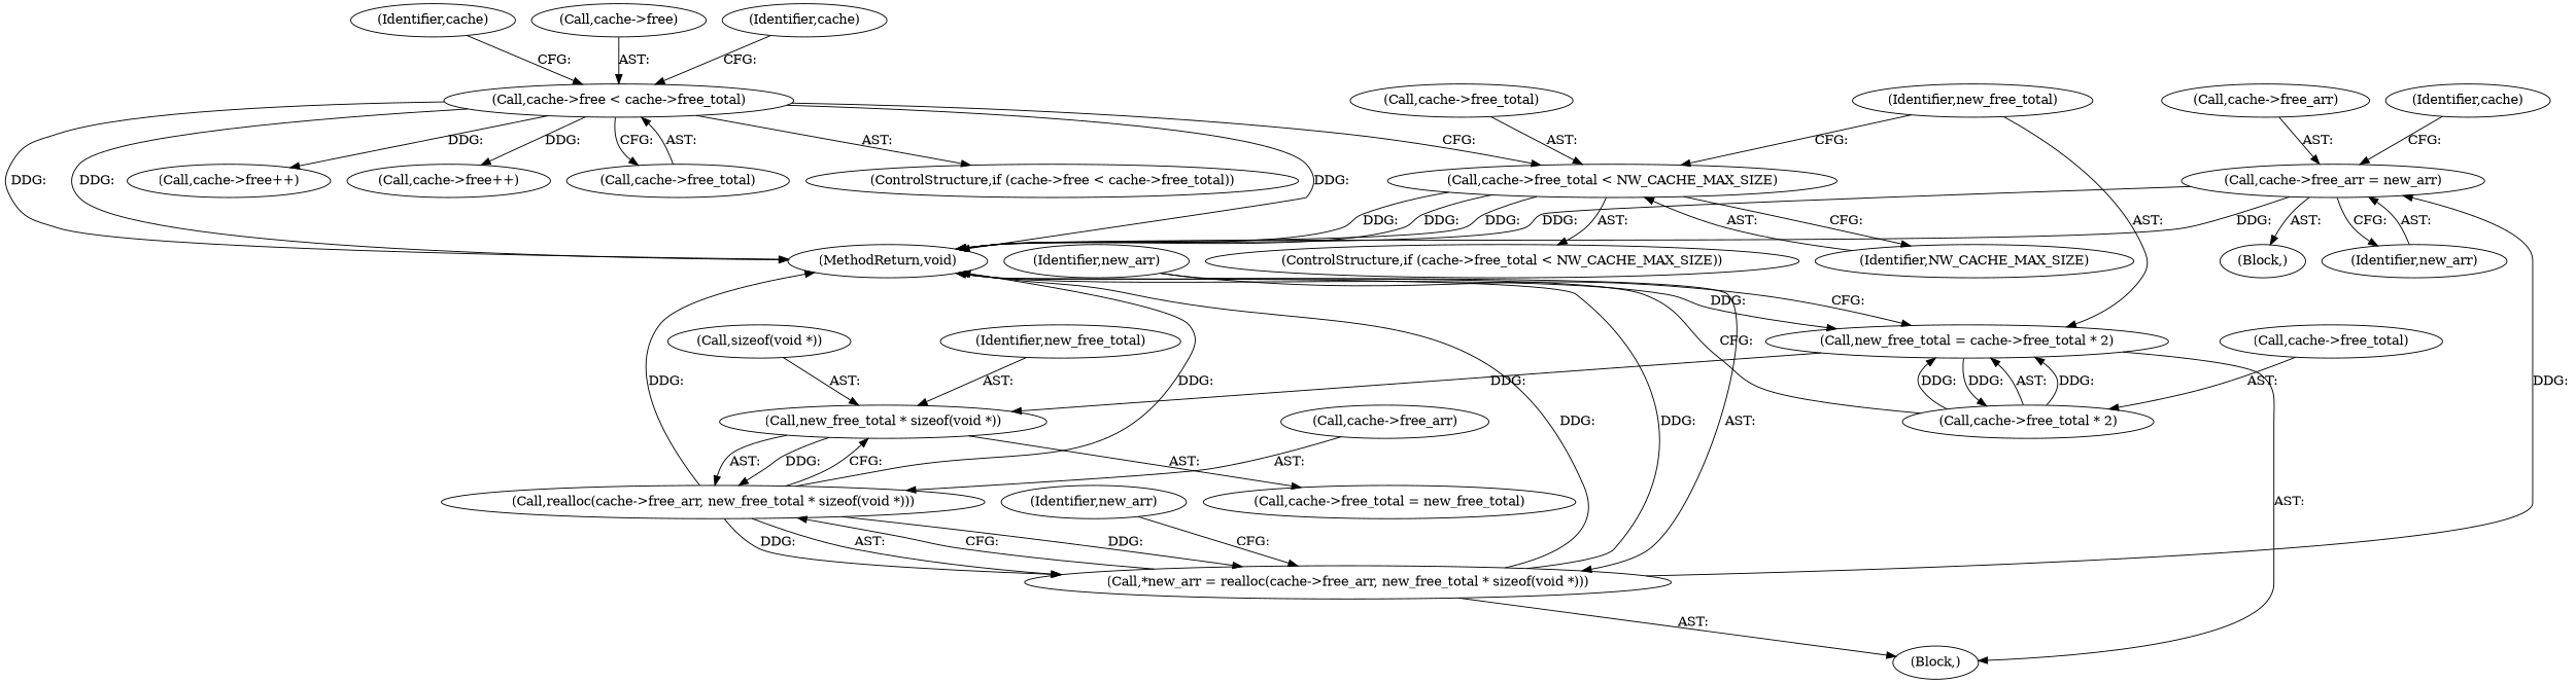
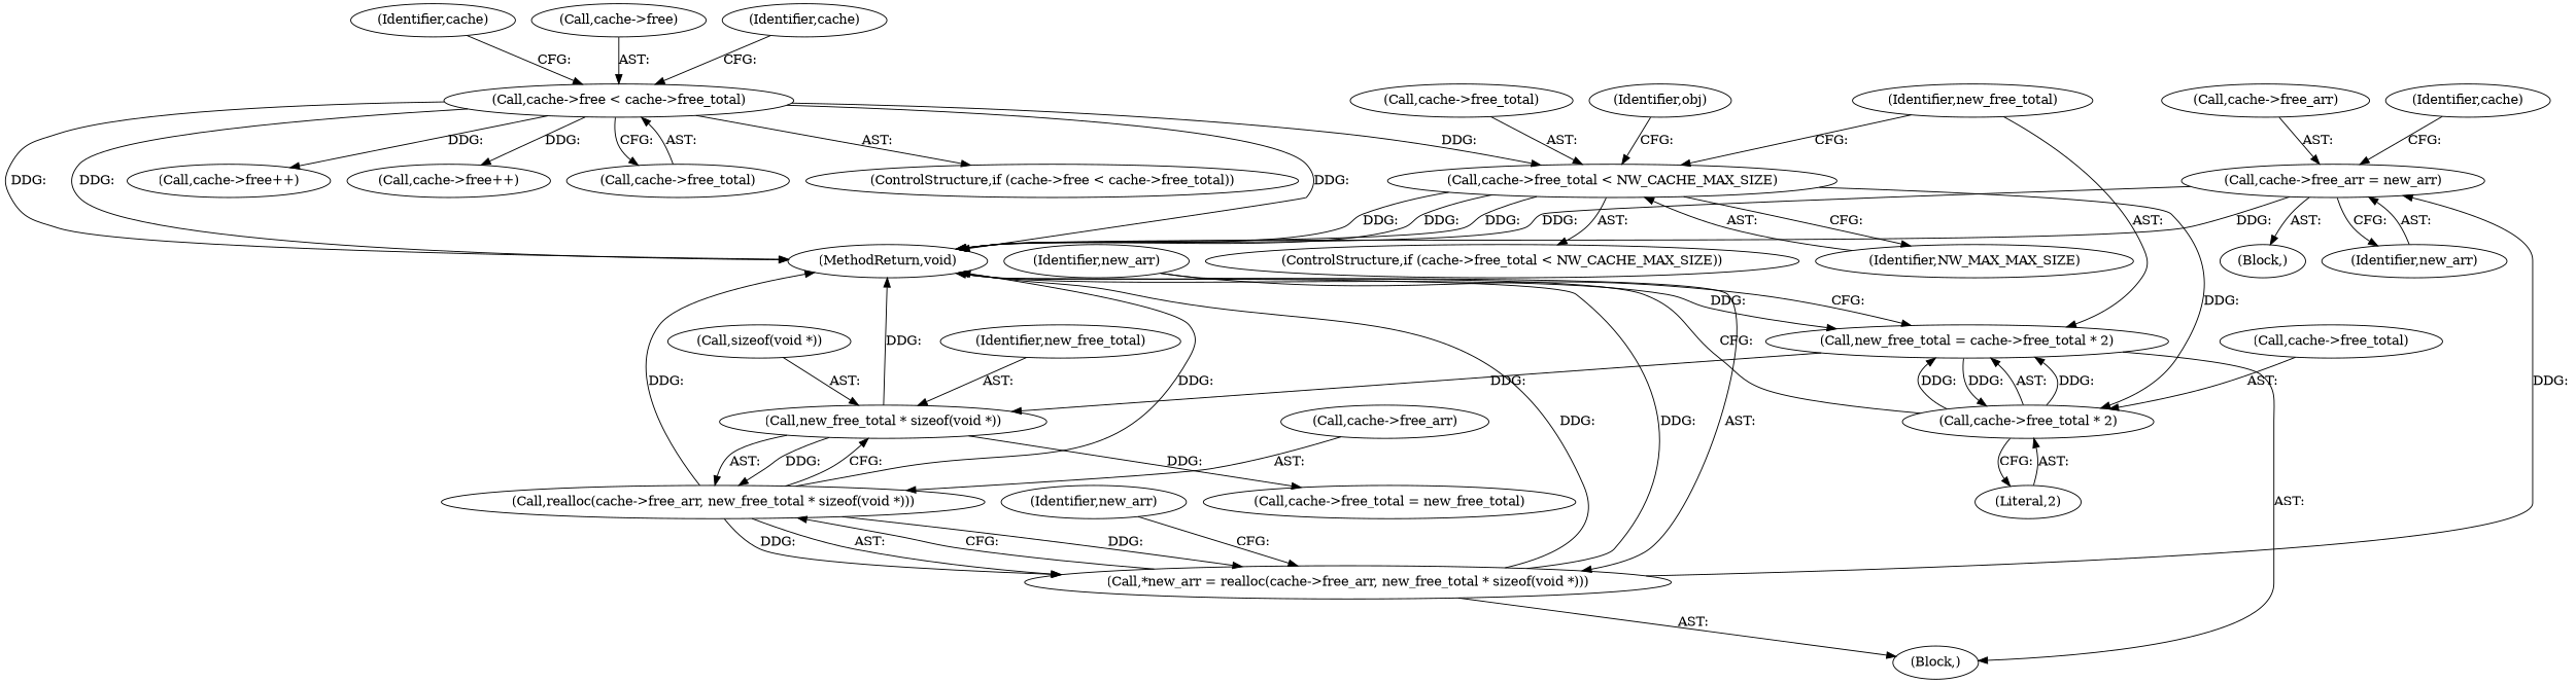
  digraph {
    n1 [label="(Call,cache->free_arr = new_arr)"]
    n2 [label="(Block,)"]
    n3 [label="(MethodReturn,void)"]
    n4 [label="(Identifier,new_arr)"]
    n5 [label="(Call,new_free_total = cache->free_total * 2)"]
    n6 [label="(Call,*new_arr = realloc(cache->free_arr, new_free_total * sizeof(void *)))"]
    n7 [label="(Call,realloc(cache->free_arr, new_free_total * sizeof(void *)))"]
    n8 [label="(Block,)"]
    n9 [label="(Call,new_free_total * sizeof(void *))"]
    n10 [label="(Call,cache->free_total = new_free_total)"]
    n11 [label="(Call,sizeof(void *))"]
    n12 [label="(Call,cache->free_total * 2)"]
+   n13 [label="(Literal,2)"]
    n14 [label="(Call,cache->free_total < NW_CACHE_MAX_SIZE)"]
    n15 [label="(ControlStructure,if (cache->free_total < NW_CACHE_MAX_SIZE))"]
-   n16 [label="(Identifier,NW_CACHE_MAX_SIZE)"]
+   n16 [label="(Identifier,NW_MAX_MAX_SIZE)"]
    n17 [label="(Call,cache->free < cache->free_total)"]
    n18 [label="(Call,cache->free_total)"]
    n19 [label="(Call,cache->free++)"]
    n20 [label="(Call,cache->free++)"]
    n21 [label="(ControlStructure,if (cache->free < cache->free_total))"]
    n22 [label="(Identifier,cache)"]
    n23 [label="(Call,cache->free)"]
    n24 [label="(Identifier,new_arr)"]
+   n25 [label="(Identifier,obj)"]
    n26 [label="(Identifier,cache)"]
    n27 [label="(Identifier,cache)"]
    n28 [label="(Identifier,new_free_total)"]
    n29 [label="(Identifier,new_arr)"]
    n30 [label="(Call,cache->free_total)"]
    n31 [label="(Identifier,new_free_total)"]
    n32 [label="(Call,cache->free_arr)"]
    n33 [label="(Call,cache->free_arr)"]
    n34 [label="(Call,cache->free_total)"]
    n1 -> n2 [label="AST: "]
    n1 -> n3 [label="DDG: "]
    n1 -> n3 [label="DDG: "]
    n1 -> n4 [label="CFG: "]
    n3 -> n5 [label="DDG: "]
    n4 -> n1 [label="AST: "]
    n5 -> n8 [label="AST: "]
    n5 -> n9 [label="DDG: "]
    n5 -> n12 [label="DDG: "]
    n6 -> n1 [label="DDG: "]
    n6 -> n3 [label="DDG: "]
    n6 -> n3 [label="DDG: "]
    n6 -> n7 [label="CFG: "]
    n6 -> n8 [label="AST: "]
    n7 -> n3 [label="DDG: "]
    n7 -> n3 [label="DDG: "]
    n7 -> n6 [label="AST: "]
    n7 -> n6 [label="DDG: "]
    n7 -> n6 [label="DDG: "]
    n7 -> n9 [label="CFG: "]
+   n9 -> n3 [label="DDG: "]
    n9 -> n7 [label="AST: "]
    n9 -> n7 [label="DDG: "]
-   n9 -> n10 [label="AST: "]
+   n9 -> n10 [label="DDG: "]
    n11 -> n9 [label="AST: "]
    n12 -> n3 [label="CFG: "]
    n12 -> n5 [label="AST: "]
    n12 -> n5 [label="DDG: "]
    n12 -> n5 [label="DDG: "]
+   n12 -> n13 [label="CFG: "]
+   n13 -> n12 [label="AST: "]
    n14 -> n3 [label="DDG: "]
    n14 -> n3 [label="DDG: "]
    n14 -> n3 [label="DDG: "]
+   n14 -> n12 [label="DDG: "]
    n14 -> n15 [label="AST: "]
    n14 -> n16 [label="CFG: "]
    n16 -> n14 [label="AST: "]
    n17 -> n3 [label="DDG: "]
    n17 -> n3 [label="DDG: "]
    n17 -> n3 [label="DDG: "]
-   n17 -> n14 [label="CFG: "]
+   n17 -> n14 [label="DDG: "]
    n17 -> n18 [label="CFG: "]
    n17 -> n19 [label="DDG: "]
    n17 -> n20 [label="DDG: "]
    n17 -> n21 [label="AST: "]
    n18 -> n17 [label="AST: "]
    n22 -> n17 [label="CFG: "]
    n23 -> n17 [label="AST: "]
    n24 -> n6 [label="CFG: "]
+   n25 -> n14 [label="CFG: "]
    n26 -> n1 [label="CFG: "]
    n27 -> n17 [label="CFG: "]
    n28 -> n5 [label="AST: "]
    n28 -> n14 [label="CFG: "]
    n29 -> n5 [label="CFG: "]
    n29 -> n6 [label="AST: "]
    n30 -> n12 [label="AST: "]
    n31 -> n9 [label="AST: "]
    n32 -> n1 [label="AST: "]
    n33 -> n7 [label="AST: "]
    n34 -> n14 [label="AST: "]
  }
